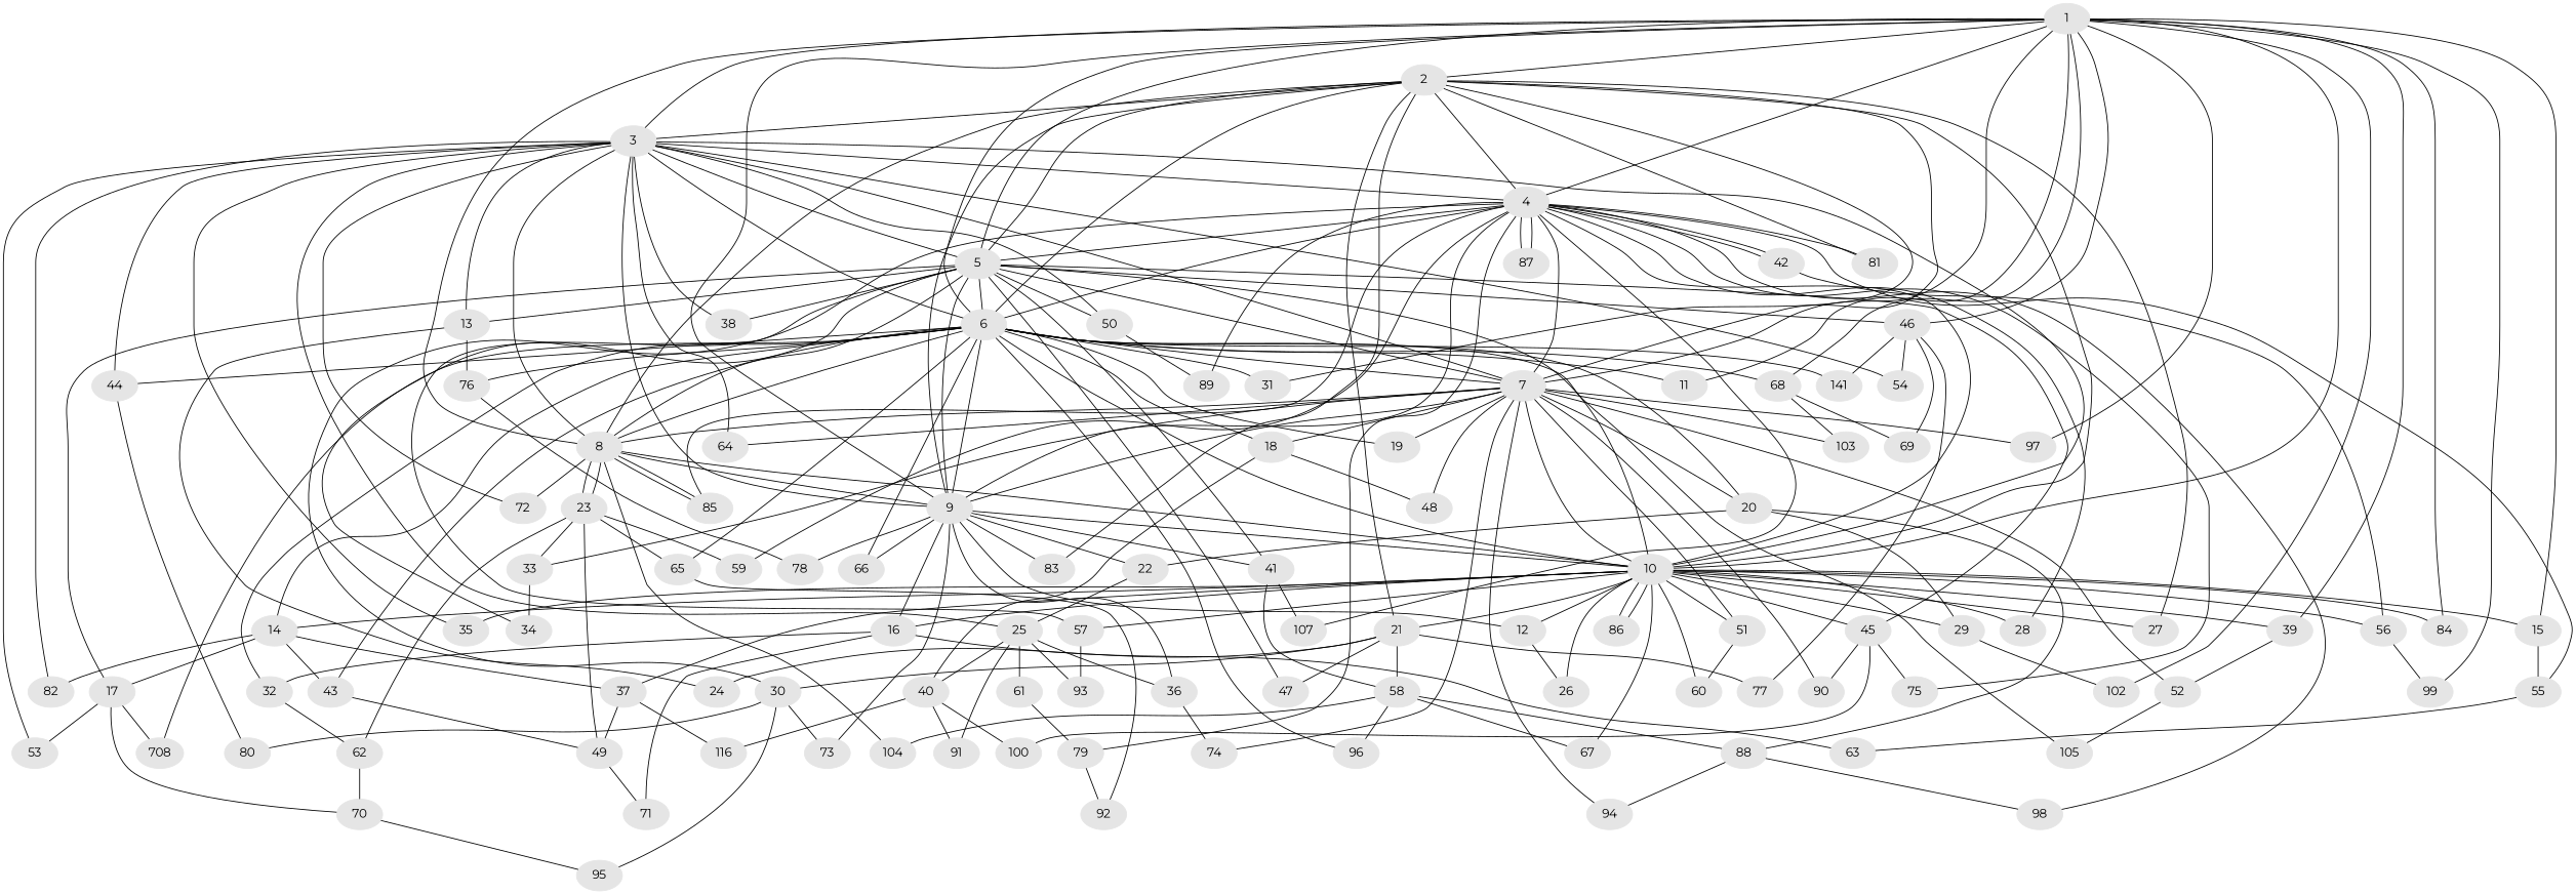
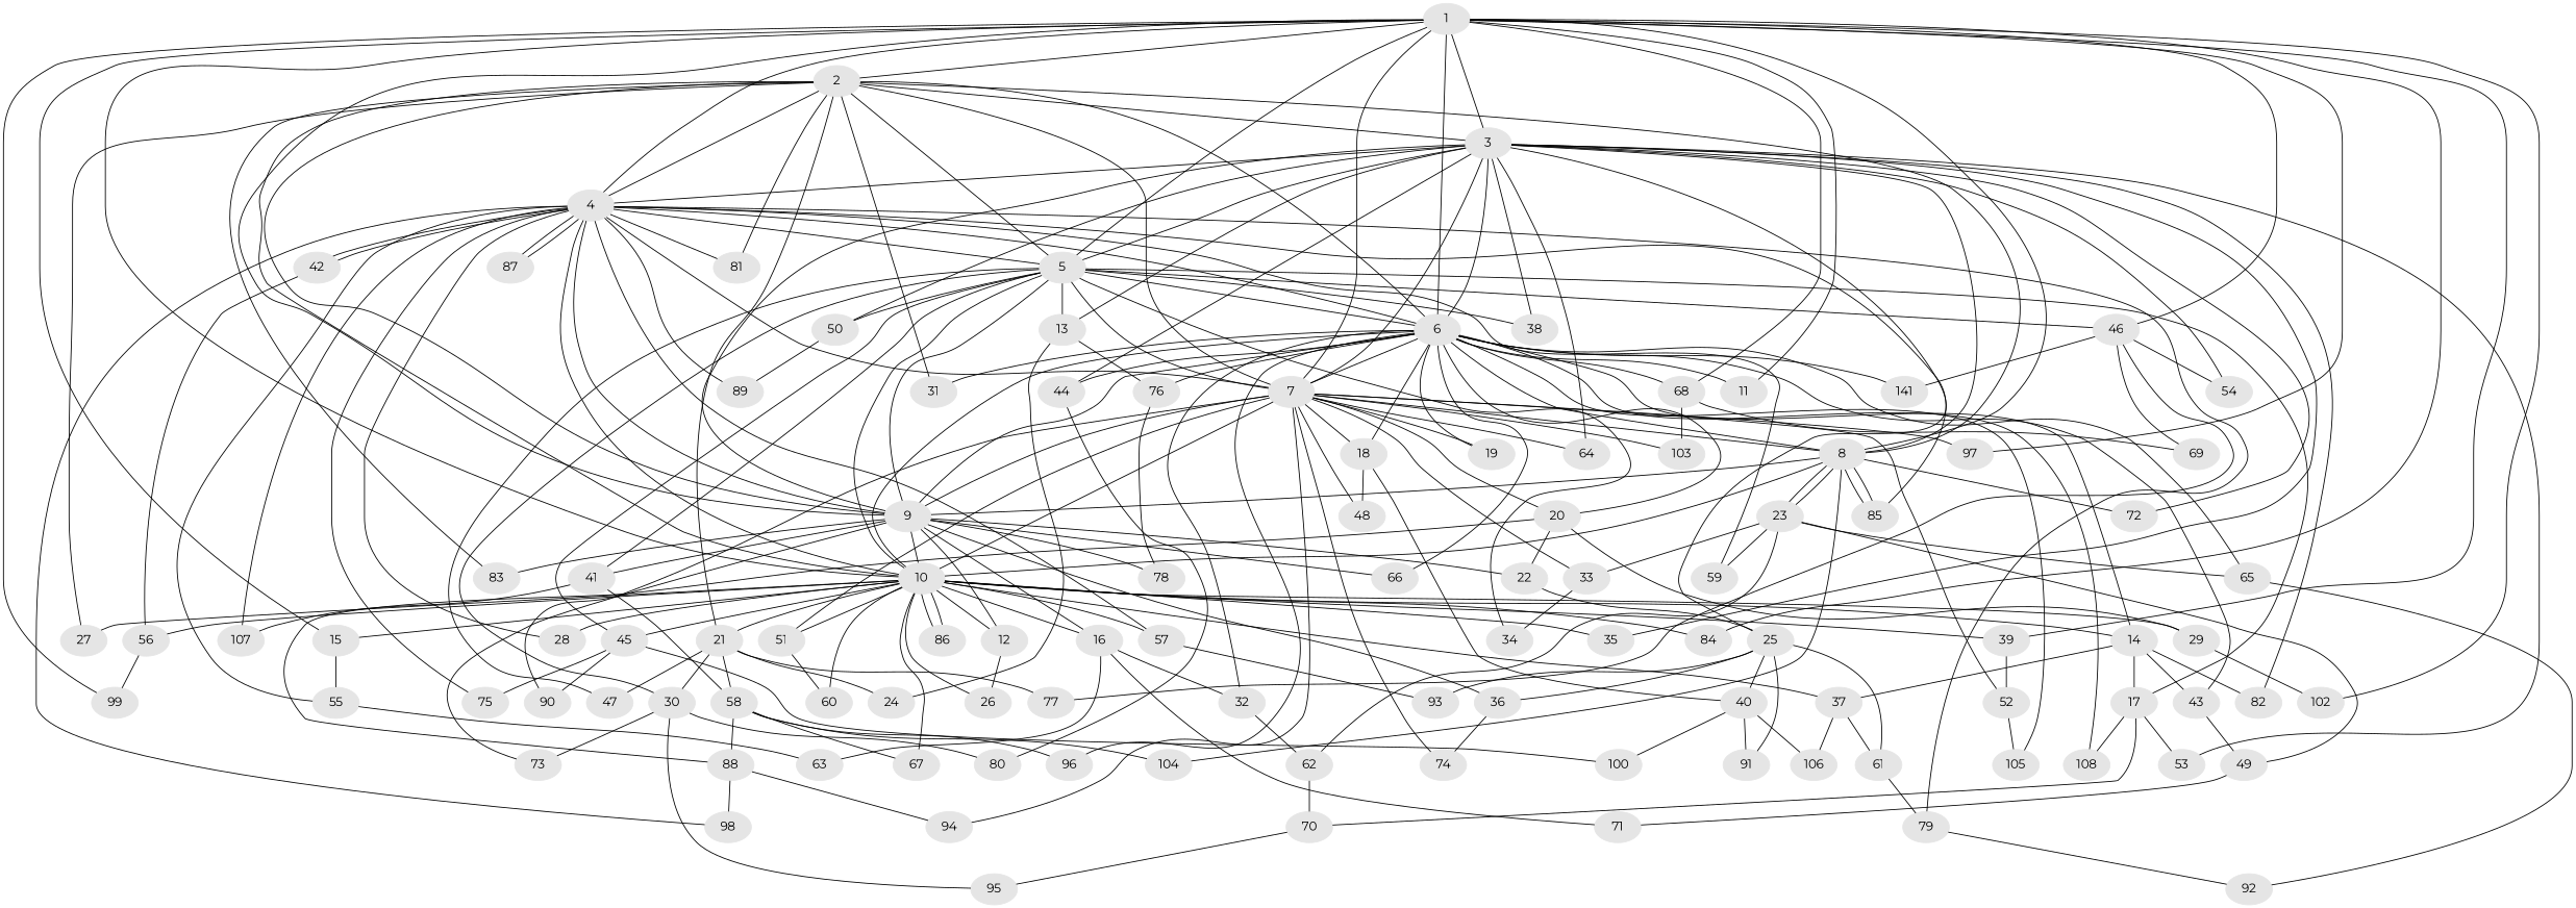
  graph {
    fontname=Montserrat
    node [color=gray90 fontname=Montserrat style=filled]
    edge [fontname=Montserrat]
    1
    2
    3
    4
    5
    6
    7
    8
    9
    10
    11
    15
    39
    46
    68
    84
    97
    99
    102
    21
    27
    31
    81
    83
    13
    25
    35
    38
    44
    50
    53
    54
    64
    72
    82
    28
    42
    55
    57
    59
    75
    79
    87
    89
    98
    107
    85
    17
    30
    34
    41
    45
    47
    14
    18
    19
    20
    32
    43
    65
    66
    76
    96
    n64 [label=141]
    105
-   108 [label=708]
+   108
    33
    48
    51
    52
    74
    90
    94
    103
    23
    104
    12
    16
    22
    36
    73
    78
    56
    26
    29
    37
    60
    67
    86
    77
    69
    24
    58
    40
    61
    91
    93
    80
    63
    92
    70
    95
    100
    88
    62
    49
    71
-   106 [label=116]
+   106
    1 -- 2
    1 -- 3
    1 -- 4
    1 -- 5
    1 -- 6
    1 -- 7
    1 -- 8
    1 -- 9
    1 -- 10
    1 -- 11
    1 -- 15
    1 -- 39
    1 -- 46
    1 -- 68
    1 -- 84
    1 -- 97
    1 -- 99
    1 -- 102
    2 -- 3
    2 -- 4
    2 -- 5
    2 -- 6
    2 -- 7
    2 -- 8
    2 -- 9
    2 -- 10
    2 -- 21
    2 -- 27
    2 -- 31
    2 -- 81
    2 -- 83
    3 -- 4
    3 -- 5
    3 -- 6
    3 -- 7
    3 -- 8
    3 -- 9
-   3 -- 10
    3 -- 13
    3 -- 25
    3 -- 35
    3 -- 38
    3 -- 44
    3 -- 50
    3 -- 53
    3 -- 54
    3 -- 64
    3 -- 72
    3 -- 82
    4 -- 5
    4 -- 6
    4 -- 7
    4 -- 9
    4 -- 10
    4 -- 81
    4 -- 28
    4 -- 42
    4 -- 42
    4 -- 55
    4 -- 57
    4 -- 59
    4 -- 75
    4 -- 79
    4 -- 87
    4 -- 87
    4 -- 89
    4 -- 98
    4 -- 107
    4 -- 85
    5 -- 6
    5 -- 7
-   5 -- 8
    5 -- 9
    5 -- 10
    5 -- 46
    5 -- 13
    5 -- 38
    5 -- 50
    5 -- 17
    5 -- 30
    5 -- 34
    5 -- 41
    5 -- 45
    5 -- 47
    6 -- 7
    6 -- 8
    6 -- 9
    6 -- 10
    6 -- 11
    6 -- 68
    6 -- 31
    6 -- 44
    6 -- 14
    6 -- 18
    6 -- 19
    6 -- 20
    6 -- 32
    6 -- 43
    6 -- 65
    6 -- 66
    6 -- 76
    6 -- 96
    6 -- n64
    6 -- 105
    6 -- 108
    7 -- 8
    7 -- 9
    7 -- 10
    7 -- 97
    7 -- 64
    7 -- 18
    7 -- 19
    7 -- 20
    7 -- 33
    7 -- 48
    7 -- 51
    7 -- 52
    7 -- 74
    7 -- 90
    7 -- 94
    7 -- 103
    8 -- 9
    8 -- 10
    8 -- 72
    8 -- 85
    8 -- 85
    8 -- 23
    8 -- 23
    8 -- 104
    9 -- 10
    9 -- 83
    9 -- 41
    9 -- 66
    9 -- 12
    9 -- 16
    9 -- 22
    9 -- 36
    9 -- 73
    9 -- 78
    10 -- 15
    10 -- 39
    10 -- 84
    10 -- 21
    10 -- 27
    10 -- 35
    10 -- 28
    10 -- 57
    10 -- 45
    10 -- 14
    10 -- 51
    10 -- 12
    10 -- 16
    10 -- 56
    10 -- 26
    10 -- 29
    10 -- 37
    10 -- 60
    10 -- 67
    10 -- 86
    10 -- 86
    15 -- 55
    39 -- 52
    46 -- 54
    46 -- n64
    46 -- 77
    46 -- 69
    68 -- 103
    68 -- 69
    21 -- 30
    21 -- 47
    21 -- 77
    21 -- 24
    21 -- 58
    13 -- 76
    13 -- 24
    25 -- 36
    25 -- 40
    25 -- 61
    25 -- 91
    25 -- 93
    44 -- 80
    50 -- 89
    42 -- 56
    55 -- 63
    57 -- 93
    79 -- 92
    17 -- 53
    17 -- 108
    17 -- 70
    30 -- 73
    30 -- 80
    30 -- 95
    41 -- 107
    41 -- 58
    45 -- 75
    45 -- 90
    45 -- 100
    14 -- 82
    14 -- 17
    14 -- 43
    14 -- 37
    18 -- 48
    18 -- 40
    20 -- 22
    20 -- 29
    20 -- 88
    32 -- 62
    43 -- 49
    65 -- 92
    76 -- 78
    33 -- 34
    51 -- 60
    52 -- 105
    23 -- 59
    23 -- 65
    23 -- 33
    23 -- 62
    23 -- 49
    12 -- 26
    16 -- 32
    16 -- 63
    16 -- 71
    22 -- 25
    36 -- 74
    56 -- 99
    29 -- 102
-   37 -- 49
+   37 -- 61
    37 -- 106
    58 -- 96
    58 -- 104
    58 -- 67
    58 -- 88
    40 -- 91
    40 -- 100
    40 -- 106
    61 -- 79
    70 -- 95
    88 -- 98
    88 -- 94
    62 -- 70
    49 -- 71
  }
